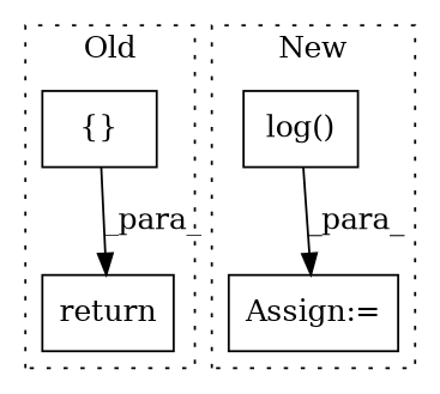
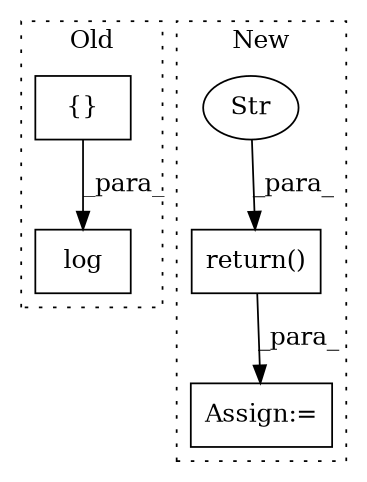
  digraph {
    node [shape=box]
-   n1 [a=93 l=7 label=return s=1511]
+   n1 [a=93 l=7 label=log s=1511]
    n2 [a=95 l="1,1" label="{}" s="1518,1556"]
-   n3 [a=75 l="9,1" label="log()" s="1374,1399"]
+   n3 [a=75 l="9,1" label="return()" s="1374,1399"]
+   n4 [a=66 l=10 label=Str s=1383 shape=ellipse]
    n5 [a=68 l=3 label="Assign:=" s=1337]
    subgraph cluster_1 {
      label=Old
      style=dotted
      n1
      n2
    }
    subgraph cluster_2 {
      label=New
      style=dotted
      n3
+     n4
      n5
    }
    n2 -> n1 [label=_para_]
    n3 -> n5 [label=_para_]
+   n4 -> n3 [label=_para_]
  }
